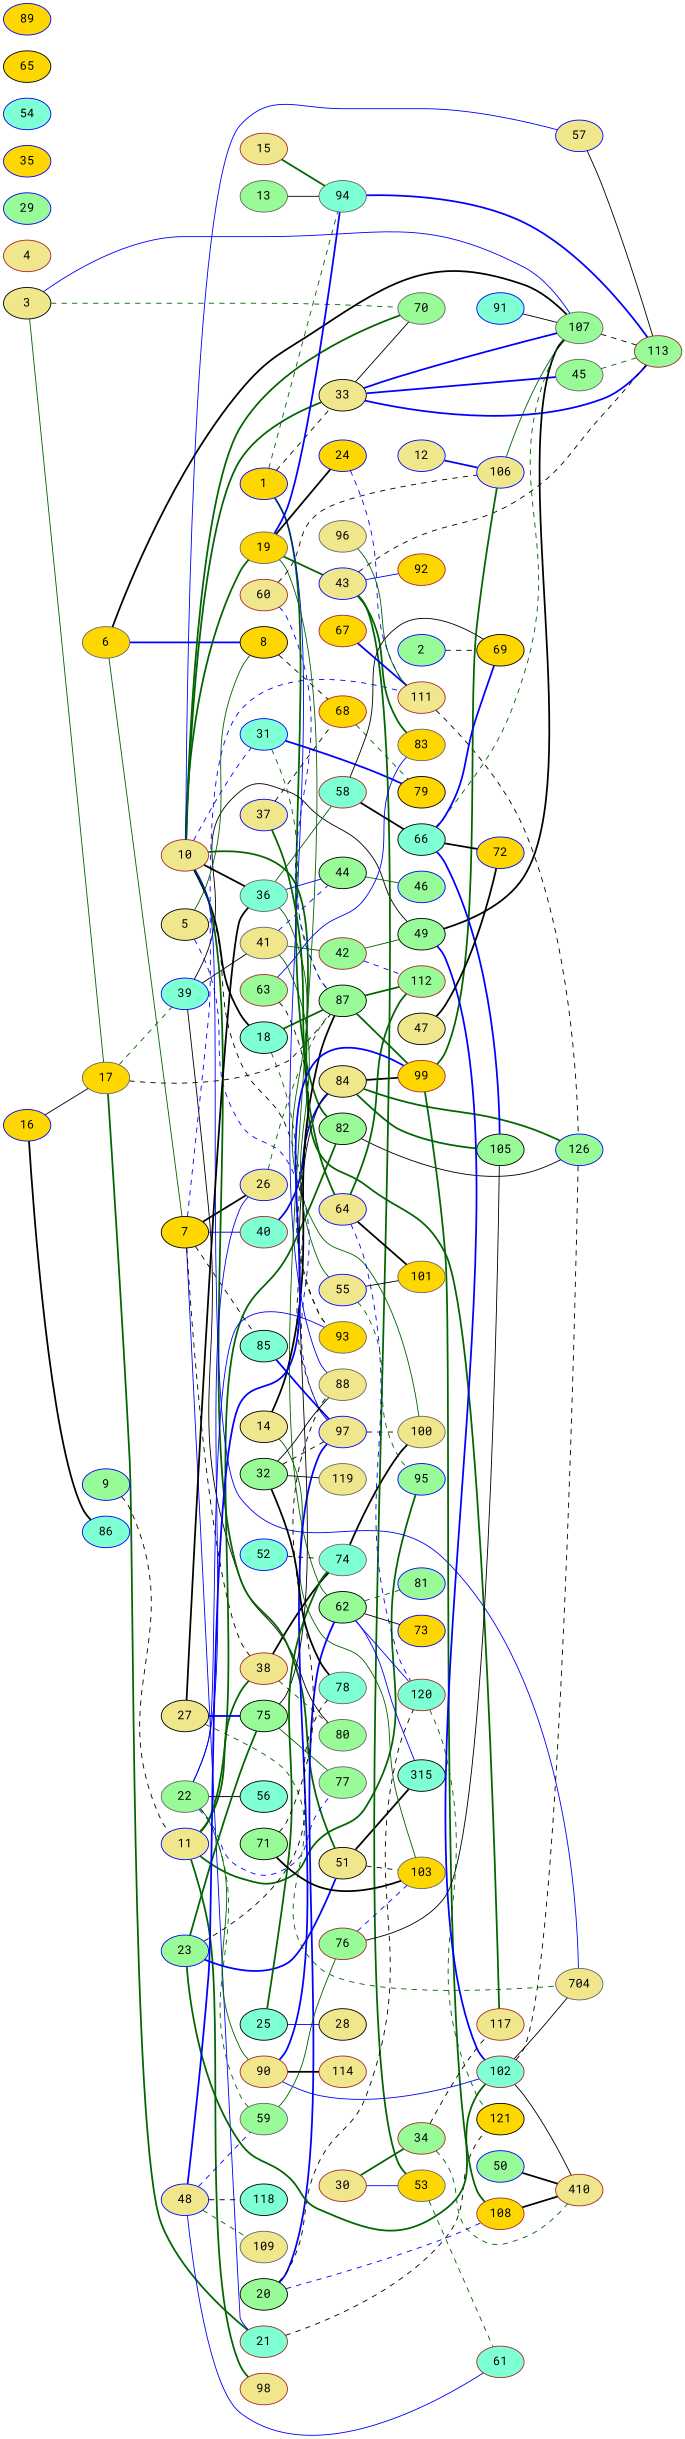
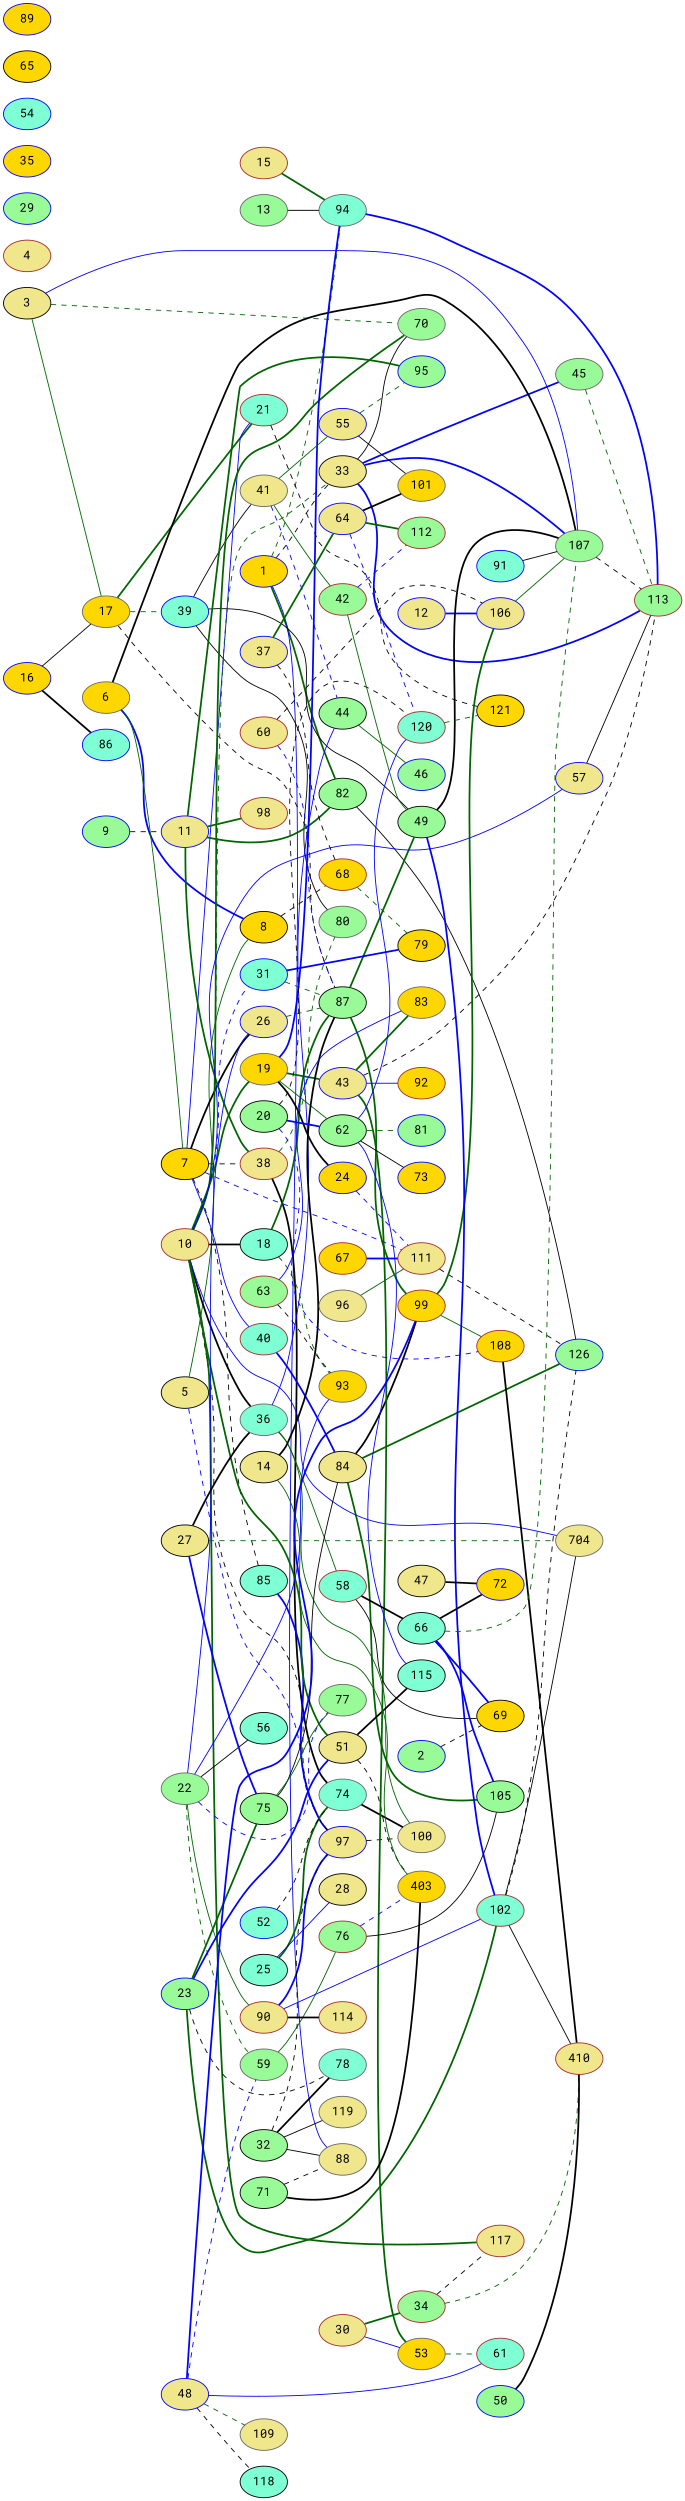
  graph {
    fontname="Roboto Mono"
    rankdir=LR
    node [color=blue fillcolor=khaki fontname="Roboto Mono" style=filled]
    edge [color=black fontname="Roboto Mono" style=bold]
    1 [fillcolor=gold]
    33 [color=black]
    82 [color=black fillcolor=palegreen]
    88 [color=gray40]
    94 [color=gray40 fillcolor=aquamarine]
    70 [color=gray40 fillcolor=palegreen]
    107 [color=gray40 fillcolor=palegreen]
    45 [color=gray40 fillcolor=palegreen]
    113 [color=brown fillcolor=palegreen]
    n10 [fillcolor=palegreen label=126]
    2 [fillcolor=palegreen]
    69 [color=black fillcolor=gold]
    3 [color=black]
    17 [color=gray40 fillcolor=gold]
    21 [color=brown fillcolor=aquamarine]
    87 [color=black fillcolor=palegreen]
    39 [fillcolor=aquamarine]
    4 [color=brown]
    5 [color=black]
    8 [color=black fillcolor=gold]
    97
    68 [color=brown fillcolor=gold]
    100 [color=gray40]
    6 [color=gray40 fillcolor=gold]
    7 [color=black fillcolor=gold]
    26
    38 [color=brown]
    40 [color=brown fillcolor=aquamarine]
    85 [color=black fillcolor=aquamarine]
    111 [color=brown]
    121 [color=black fillcolor=gold]
    74 [color=gray40 fillcolor=aquamarine]
    80 [color=gray40 fillcolor=palegreen]
    84 [color=black]
    79 [color=black fillcolor=gold]
    9 [fillcolor=palegreen]
    11
    95 [fillcolor=palegreen]
    98 [color=brown]
    10 [color=brown]
    18 [color=black fillcolor=aquamarine]
    19 [color=gray40 fillcolor=gold]
    31 [fillcolor=aquamarine]
    36 [color=gray40 fillcolor=aquamarine]
    51 [color=black]
    57
    n47 [color=gray40 label=704]
    117 [color=brown]
    93 [color=gray40 fillcolor=gold]
    24 [fillcolor=gold]
    43
    62 [color=black fillcolor=palegreen]
    44 [color=black fillcolor=palegreen]
    58 [color=brown fillcolor=aquamarine]
-   103 [color=gray40 fillcolor=gold]
-   115 [color=black fillcolor=aquamarine label=315]
+   103 [color=gray40 fillcolor=gold label=403]
+   115 [color=black fillcolor=aquamarine]
    12
    106
    13 [color=gray40 fillcolor=palegreen]
    14 [color=black]
    112 [color=brown fillcolor=palegreen]
    99 [color=brown fillcolor=gold]
    15 [color=brown]
    16 [fillcolor=gold]
    86 [fillcolor=aquamarine]
    41 [color=gray40]
    49 [color=black fillcolor=palegreen]
    53 [color=gray40 fillcolor=gold]
    83 [color=gray40 fillcolor=gold]
    92 [color=brown fillcolor=gold]
    120 [color=brown fillcolor=aquamarine]
    73 [fillcolor=gold]
    81 [fillcolor=palegreen]
    20 [color=black fillcolor=palegreen]
    108 [color=brown fillcolor=gold]
    n76 [color=brown label=410]
    22 [color=gray40 fillcolor=palegreen]
    56 [color=black fillcolor=aquamarine]
    59 [color=gray40 fillcolor=palegreen]
    77 [color=gray40 fillcolor=palegreen]
    90 [color=brown]
    76 [color=brown fillcolor=palegreen]
    102 [color=brown fillcolor=aquamarine]
    114 [color=brown]
    23 [fillcolor=palegreen]
    75 [color=black fillcolor=palegreen]
    78 [color=gray40 fillcolor=aquamarine]
    25 [color=black fillcolor=aquamarine]
    28 [color=black]
    27 [color=black]
    29 [fillcolor=palegreen]
    30 [color=brown]
    34 [color=brown fillcolor=palegreen]
    61 [color=brown fillcolor=aquamarine]
    32 [color=black fillcolor=palegreen]
    119 [color=gray40]
    35 [fillcolor=gold]
    46 [fillcolor=palegreen]
    66 [color=black fillcolor=aquamarine]
    37
    64
    101 [color=gray40 fillcolor=gold]
    42 [color=brown fillcolor=palegreen]
    55
    105 [color=black fillcolor=palegreen]
    47 [color=black]
    72 [fillcolor=gold]
    48
    109 [color=gray40]
    118 [color=black fillcolor=aquamarine]
    50 [fillcolor=palegreen]
    52 [fillcolor=aquamarine]
    54 [fillcolor=aquamarine]
    60 [color=brown]
    63 [color=brown fillcolor=palegreen]
    65 [color=black fillcolor=gold]
    67 [color=brown fillcolor=gold]
    71 [color=black fillcolor=palegreen]
    89 [fillcolor=gold]
    91 [fillcolor=aquamarine]
    96 [color=gray40]
    1 -- 33 [style=dashed]
    1 -- 82 [color=darkgreen]
    1 -- 88 [color=blue style=solid]
    1 -- 94 [color=darkgreen style=dashed]
    33 -- 70 [style=solid]
    33 -- 107 [color=blue]
    33 -- 45 [color=blue]
    33 -- 113 [color=blue]
    82 -- n10 [style=solid]
    94 -- 113 [color=blue]
    107 -- 113 [style=dashed]
    45 -- 113 [color=darkgreen style=dashed]
    2 -- 69 [style=dashed]
    3 -- 70 [color=darkgreen style=dashed]
    3 -- 107 [color=blue style=solid]
    3 -- 17 [color=darkgreen style=solid]
    17 -- 21 [color=darkgreen]
    17 -- 87 [style=dashed]
    17 -- 39 [color=darkgreen style=dashed]
    21 -- 121 [style=dashed]
-   87 -- 112 [color=darkgreen]
+   87 -- 49 [color=darkgreen]
    87 -- 99 [color=darkgreen]
    39 -- 80 [style=solid]
    39 -- 41 [style=solid]
    39 -- 49 [style=solid]
    5 -- 8 [color=darkgreen style=solid]
    5 -- 97 [color=blue style=dashed]
    8 -- 68 [style=dashed]
    97 -- 100 [style=dashed]
    68 -- 79 [color=darkgreen style=dashed]
    6 -- 107
    6 -- 8 [color=blue]
    6 -- 7 [color=darkgreen style=solid]
    7 -- 21 [color=blue style=solid]
    7 -- 26
    7 -- 38 [style=dashed]
    7 -- 40 [color=blue style=solid]
    7 -- 85 [style=dashed]
    7 -- 111 [color=blue style=dashed]
    26 -- 87 [color=darkgreen style=dashed]
    38 -- 74
    38 -- 80 [color=darkgreen style=dashed]
    40 -- 84 [color=blue]
    85 -- 97 [color=blue]
    111 -- n10 [style=dashed]
    74 -- 100
    84 -- n10 [color=darkgreen]
    84 -- 99
    84 -- 105 [color=darkgreen]
    9 -- 11 [style=dashed]
    11 -- 82 [color=darkgreen]
    11 -- 38 [color=darkgreen]
    11 -- 95 [color=darkgreen]
    11 -- 98 [color=darkgreen]
-   10 -- 33 [color=darkgreen]
+   10 -- 33 [color=darkgreen style=dashed]
    10 -- 70 [color=darkgreen]
    10 -- 97 [style=dashed]
    10 -- 18
    10 -- 19 [color=darkgreen]
    10 -- 31 [color=blue style=dashed]
    10 -- 36
    10 -- 51 [color=darkgreen]
    10 -- 57 [color=blue style=solid]
    10 -- n47 [color=blue style=solid]
    10 -- 117 [color=darkgreen]
    18 -- 87 [color=darkgreen]
    18 -- 93 [color=darkgreen style=dashed]
    19 -- 94 [color=blue]
    19 -- 24
    19 -- 43 [color=darkgreen]
    19 -- 62 [color=darkgreen style=solid]
    31 -- 87 [color=darkgreen style=dashed]
    31 -- 79 [color=blue]
    36 -- 100 [color=darkgreen style=solid]
    36 -- 44 [color=blue style=solid]
    36 -- 58 [color=darkgreen style=solid]
    51 -- 103 [style=dashed]
    51 -- 115
    57 -- 113 [style=solid]
    24 -- 111 [color=blue style=dashed]
    43 -- 113 [style=dashed]
    43 -- 53 [color=darkgreen]
    43 -- 83 [color=darkgreen]
    43 -- 92 [color=blue style=solid]
    62 -- 115 [color=blue style=solid]
    62 -- 120 [color=blue style=solid]
    62 -- 73 [style=solid]
    62 -- 81 [color=darkgreen style=dashed]
    44 -- 46 [color=darkgreen style=solid]
    58 -- 69 [style=solid]
    58 -- 66
    12 -- 106 [color=blue]
    106 -- 107 [color=darkgreen style=solid]
    13 -- 94 [style=solid]
    14 -- 87
    14 -- 103 [color=darkgreen style=solid]
    99 -- 106 [color=darkgreen]
-   99 -- 108 [color=darkgreen]
+   99 -- 108 [color=darkgreen style=solid]
    15 -- 94 [color=darkgreen]
    16 -- 17 [style=solid]
    16 -- 86
    41 -- 44 [color=blue style=dashed]
    41 -- 42 [color=darkgreen style=solid]
    41 -- 55 [color=darkgreen style=solid]
    49 -- 107
    49 -- 102 [color=blue]
    53 -- 61 [color=darkgreen style=dashed]
    120 -- 121 [color=darkgreen style=dashed]
    20 -- 62 [color=blue]
    20 -- 120 [style=dashed]
    20 -- 108 [color=blue style=dashed]
    108 -- n76
    22 -- 26 [color=blue style=solid]
    22 -- 93 [color=blue style=solid]
    22 -- 56 [style=solid]
    22 -- 59 [color=darkgreen style=dashed]
    22 -- 77 [color=blue style=dashed]
    22 -- 90 [color=darkgreen style=solid]
    59 -- 76 [color=darkgreen style=solid]
    90 -- 97 [color=blue]
    90 -- 102 [color=blue style=solid]
    90 -- 114
    76 -- 103 [color=blue style=dashed]
    76 -- 105 [style=solid]
    102 -- n10 [style=dashed]
    102 -- n47 [style=solid]
    102 -- n76 [style=solid]
    23 -- 51 [color=blue]
    23 -- 102 [color=darkgreen]
    23 -- 75 [color=darkgreen]
    23 -- 78 [style=dashed]
    75 -- 84 [style=solid]
    75 -- 77 [color=darkgreen style=solid]
    25 -- 74 [color=darkgreen]
    25 -- 28 [color=blue style=solid]
    27 -- 36
    27 -- n47 [color=darkgreen style=dashed]
    27 -- 75 [color=blue]
    30 -- 53 [color=blue style=solid]
    30 -- 34 [color=darkgreen]
    34 -- 117 [style=dashed]
    34 -- n76 [color=darkgreen style=dashed]
    32 -- 88 [style=solid]
    32 -- 97 [style=dashed]
    32 -- 78
    32 -- 119 [style=solid]
    66 -- 107 [color=darkgreen style=dashed]
    66 -- 69 [color=blue]
    66 -- 105 [color=blue]
    66 -- 72
    37 -- 68 [style=dashed]
    37 -- 64 [color=darkgreen]
    64 -- 112 [color=darkgreen]
    64 -- 120 [color=blue style=dashed]
    64 -- 101
    42 -- 112 [color=blue style=dashed]
    42 -- 49 [color=darkgreen style=solid]
    55 -- 95 [color=darkgreen style=dashed]
    55 -- 101 [style=solid]
    47 -- 72
    48 -- 99 [color=blue]
    48 -- 59 [color=blue style=dashed]
    48 -- 61 [color=blue style=solid]
    48 -- 109 [color=darkgreen style=dashed]
    48 -- 118 [style=dashed]
    50 -- n76
    52 -- 74 [style=dashed]
    60 -- 87 [color=blue style=dashed]
    60 -- 106 [style=dashed]
    63 -- 93 [style=dashed]
    63 -- 83 [color=blue style=solid]
    67 -- 111 [color=blue]
    71 -- 88 [style=dashed]
    71 -- 103
    91 -- 107 [style=solid]
    96 -- 111 [color=darkgreen style=solid]
  }
